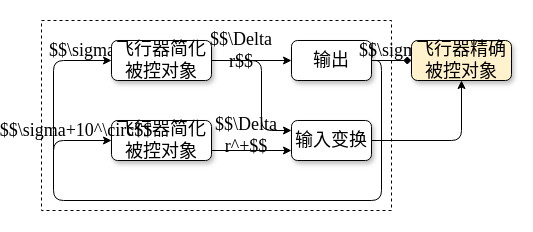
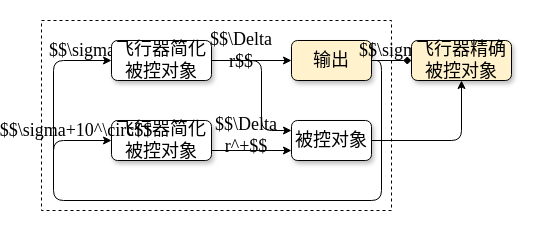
  <mxCell id="0" />
  <mxCell id="1" parent="0" />
  <mxCell id="2" style="rounded=1;orthogonalLoop=1;jettySize=auto;html=1;entryX=0;entryY=0.5;entryDx=0;entryDy=0;shadow=0;exitX=1;exitY=0.5;exitDx=0;exitDy=0;" parent="1" source="14" target="4" edge="1"><mxGeometry relative="1" as="geometry"><mxPoint x="495" y="160" as="sourcePoint" /><Array as="points"><mxPoint x="363" y="60" /><mxPoint x="363" y="200" /><mxPoint x="35" y="200" /><mxPoint x="35" y="140" /></Array></mxGeometry></mxCell>
  <mxCell id="3" style="edgeStyle=none;rounded=1;sketch=0;jumpStyle=none;orthogonalLoop=1;jettySize=auto;html=1;entryX=0;entryY=0.75;entryDx=0;entryDy=0;shadow=0;strokeColor=default;endArrow=classic;endFill=1;exitX=1;exitY=0.75;exitDx=0;exitDy=0;" parent="1" source="4" target="11" edge="1"><mxGeometry relative="1" as="geometry" /></mxCell>
  <mxCell id="4" value="&lt;div&gt;&lt;font face=&quot;simsun&quot;&gt;飞行器简化&lt;/font&gt;&lt;/div&gt;&lt;div&gt;&lt;font face=&quot;simsun&quot;&gt;被控对象&lt;/font&gt;&lt;/div&gt;" style="rounded=1;whiteSpace=wrap;html=1;fontSize=18;shadow=1;" parent="1" vertex="1"><mxGeometry x="93" y="120" width="100" height="40" as="geometry" /></mxCell>
  <mxCell id="5" value="&lt;font face=&quot;Times New Roman&quot; style=&quot;font-size: 18px;&quot;&gt;$$\sigma$$&lt;/font&gt;" style="text;html=1;strokeColor=none;fillColor=none;align=center;verticalAlign=middle;whiteSpace=wrap;rounded=0;shadow=0;" parent="1" vertex="1"><mxGeometry x="43" y="35" width="60" height="30" as="geometry" /></mxCell>
  <mxCell id="6" style="edgeStyle=orthogonalEdgeStyle;rounded=1;sketch=0;jumpStyle=none;orthogonalLoop=1;jettySize=auto;html=1;entryX=0;entryY=0.25;entryDx=0;entryDy=0;shadow=0;strokeColor=default;endArrow=classic;endFill=1;exitX=1;exitY=0.5;exitDx=0;exitDy=0;" parent="1" source="8" target="11" edge="1"><mxGeometry relative="1" as="geometry"><Array as="points"><mxPoint x="243" y="60" /><mxPoint x="243" y="130" /></Array></mxGeometry></mxCell>
  <mxCell id="7" style="edgeStyle=orthogonalEdgeStyle;rounded=0;orthogonalLoop=1;jettySize=auto;html=1;entryX=0;entryY=0.5;entryDx=0;entryDy=0;" edge="1" parent="1" source="8" target="14"><mxGeometry relative="1" as="geometry" /></mxCell>
  <mxCell id="8" value="&lt;div&gt;&lt;font face=&quot;simsun&quot;&gt;飞行器简化&lt;/font&gt;&lt;/div&gt;&lt;div&gt;&lt;font face=&quot;simsun&quot;&gt;被控对象&lt;/font&gt;&lt;/div&gt;" style="rounded=1;whiteSpace=wrap;html=1;fontSize=18;shadow=1;" parent="1" vertex="1"><mxGeometry x="93" y="40" width="100" height="40" as="geometry" /></mxCell>
  <mxCell id="9" value="" style="endArrow=classic;html=1;rounded=1;entryX=0;entryY=0.5;entryDx=0;entryDy=0;sketch=0;shadow=0;edgeStyle=orthogonalEdgeStyle;" parent="1" target="8" edge="1"><mxGeometry width="50" height="50" relative="1" as="geometry"><mxPoint x="35" y="170" as="sourcePoint" /><mxPoint x="75" y="50" as="targetPoint" /><Array as="points"><mxPoint x="35" y="140" /><mxPoint x="35" y="60" /></Array></mxGeometry></mxCell>
  <mxCell id="10" style="edgeStyle=orthogonalEdgeStyle;rounded=1;sketch=0;jumpStyle=none;orthogonalLoop=1;jettySize=auto;html=1;shadow=0;strokeColor=default;endArrow=classic;endFill=1;" parent="1" source="11" target="16" edge="1"><mxGeometry relative="1" as="geometry" /></mxCell>
- <mxCell id="11" value="&lt;div&gt;&lt;font face=&quot;simsun&quot;&gt;输入变换&lt;/font&gt;&lt;/div&gt;" style="rounded=1;whiteSpace=wrap;html=1;fontSize=18;shadow=1;" parent="1" vertex="1"><mxGeometry x="273" y="120" width="80" height="40" as="geometry" /></mxCell>
+ <mxCell id="11" value="&lt;div&gt;&lt;font face=&quot;simsun&quot;&gt;被控对象&lt;/font&gt;&lt;/div&gt;" style="rounded=1;whiteSpace=wrap;html=1;fontSize=18;shadow=1;" parent="1" vertex="1"><mxGeometry x="273" y="120" width="80" height="40" as="geometry" /></mxCell>
  <mxCell id="12" value="&lt;font face=&quot;Times New Roman&quot; style=&quot;font-size: 18px;&quot;&gt;$$\sigma+10^\circ$$&lt;/font&gt;" style="text;html=1;strokeColor=none;fillColor=none;align=center;verticalAlign=middle;whiteSpace=wrap;rounded=0;shadow=0;" parent="1" vertex="1"><mxGeometry x="20" y="120" width="76" height="20" as="geometry" /></mxCell>
  <mxCell id="13" style="edgeStyle=none;rounded=1;sketch=0;jumpStyle=none;orthogonalLoop=1;jettySize=auto;html=1;entryX=0;entryY=0.5;entryDx=0;entryDy=0;shadow=0;strokeColor=default;endArrow=diamond;endFill=1;" parent="1" source="14" target="16" edge="1"><mxGeometry relative="1" as="geometry"><mxPoint x="533" y="140" as="targetPoint" /></mxGeometry></mxCell>
- <mxCell id="14" value="&lt;div&gt;&lt;font face=&quot;simsun&quot;&gt;输出&lt;/font&gt;&lt;/div&gt;" style="rounded=1;whiteSpace=wrap;html=1;fontSize=18;shadow=1;" parent="1" vertex="1"><mxGeometry x="273" y="40" width="80" height="40" as="geometry" /></mxCell>
+ <mxCell id="14" value="&lt;div&gt;&lt;font face=&quot;simsun&quot;&gt;输出&lt;/font&gt;&lt;/div&gt;" style="rounded=1;whiteSpace=wrap;html=1;fontSize=18;shadow=1;fillColor=#fff2cc;" parent="1" vertex="1"><mxGeometry x="273" y="40" width="80" height="40" as="geometry" /></mxCell>
  <mxCell id="15" value="&lt;font face=&quot;Times New Roman&quot; style=&quot;font-size: 18px;&quot;&gt;$$\sigma$$&lt;/font&gt;" style="text;html=1;strokeColor=none;fillColor=none;align=center;verticalAlign=middle;whiteSpace=wrap;rounded=0;shadow=0;" parent="1" vertex="1"><mxGeometry x="353" y="35" width="60" height="30" as="geometry" /></mxCell>
  <mxCell id="16" value="&lt;div&gt;&lt;font face=&quot;simsun&quot;&gt;飞行器精确&lt;/font&gt;&lt;/div&gt;&lt;div&gt;&lt;font face=&quot;simsun&quot;&gt;被控对象&lt;/font&gt;&lt;/div&gt;" style="rounded=1;whiteSpace=wrap;html=1;fontSize=18;shadow=1;fillColor=#fff2cc;" parent="1" vertex="1"><mxGeometry x="393" y="40" width="100" height="40" as="geometry" /></mxCell>
  <mxCell id="17" value="&lt;span style=&quot;font-family: &amp;quot;Times New Roman&amp;quot;; font-size: 18px;&quot;&gt;$$\Delta r^+$$&lt;/span&gt;" style="text;html=1;strokeColor=none;fillColor=none;align=center;verticalAlign=middle;whiteSpace=wrap;rounded=0;shadow=0;" parent="1" vertex="1"><mxGeometry x="183" y="120" width="90" height="30" as="geometry" /></mxCell>
  <mxCell id="18" value="&lt;font face=&quot;Times New Roman&quot; style=&quot;font-size: 18px;&quot;&gt;$$\Delta r$$&lt;/font&gt;" style="text;html=1;strokeColor=none;fillColor=none;align=center;verticalAlign=middle;whiteSpace=wrap;rounded=0;shadow=0;" parent="1" vertex="1"><mxGeometry x="193" y="35" width="60" height="30" as="geometry" /></mxCell>
  <mxCell id="19" value="" style="rounded=0;whiteSpace=wrap;html=1;fillColor=none;dashed=1;" vertex="1" parent="1"><mxGeometry x="23" y="20" width="350" height="190" as="geometry" /></mxCell>
